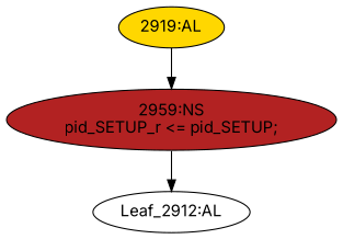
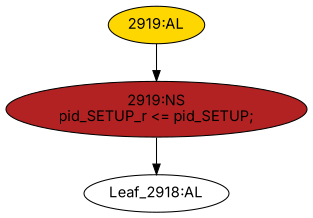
  strict digraph {
    fontname=Inter
    node [fontname=Inter style=filled]
    edge [cond="[]" fontname=Inter lineno=None]
    n1 [ast="<pyverilog.vparser.ast.Always object at 0x7f13b54bdb50>" clk_sens=True fillcolor=gold label="2919:AL" sens="['clk']" statements="[]" typ=Always use_var="['pid_SETUP']"]
-   n2 [ast="<pyverilog.vparser.ast.NonblockingSubstitution object at 0x7f13b54bdc90>" fillcolor=firebrick label="2959:NS\npid_SETUP_r <= pid_SETUP;" statements="[<pyverilog.vparser.ast.NonblockingSubstitution object at 0x7f13b54bdc90>]" typ=NonblockingSubstitution]
-   n3 [def_var="['pid_SETUP_r']" label="Leaf_2912:AL" style=""]
+   n2 [ast="<pyverilog.vparser.ast.NonblockingSubstitution object at 0x7f13b54bdc90>" fillcolor=firebrick label="2919:NS\npid_SETUP_r <= pid_SETUP;" statements="[<pyverilog.vparser.ast.NonblockingSubstitution object at 0x7f13b54bdc90>]" typ=NonblockingSubstitution]
+   n3 [def_var="['pid_SETUP_r']" label="Leaf_2918:AL" style=""]
    n1 -> n2
    n2 -> n3
  }
